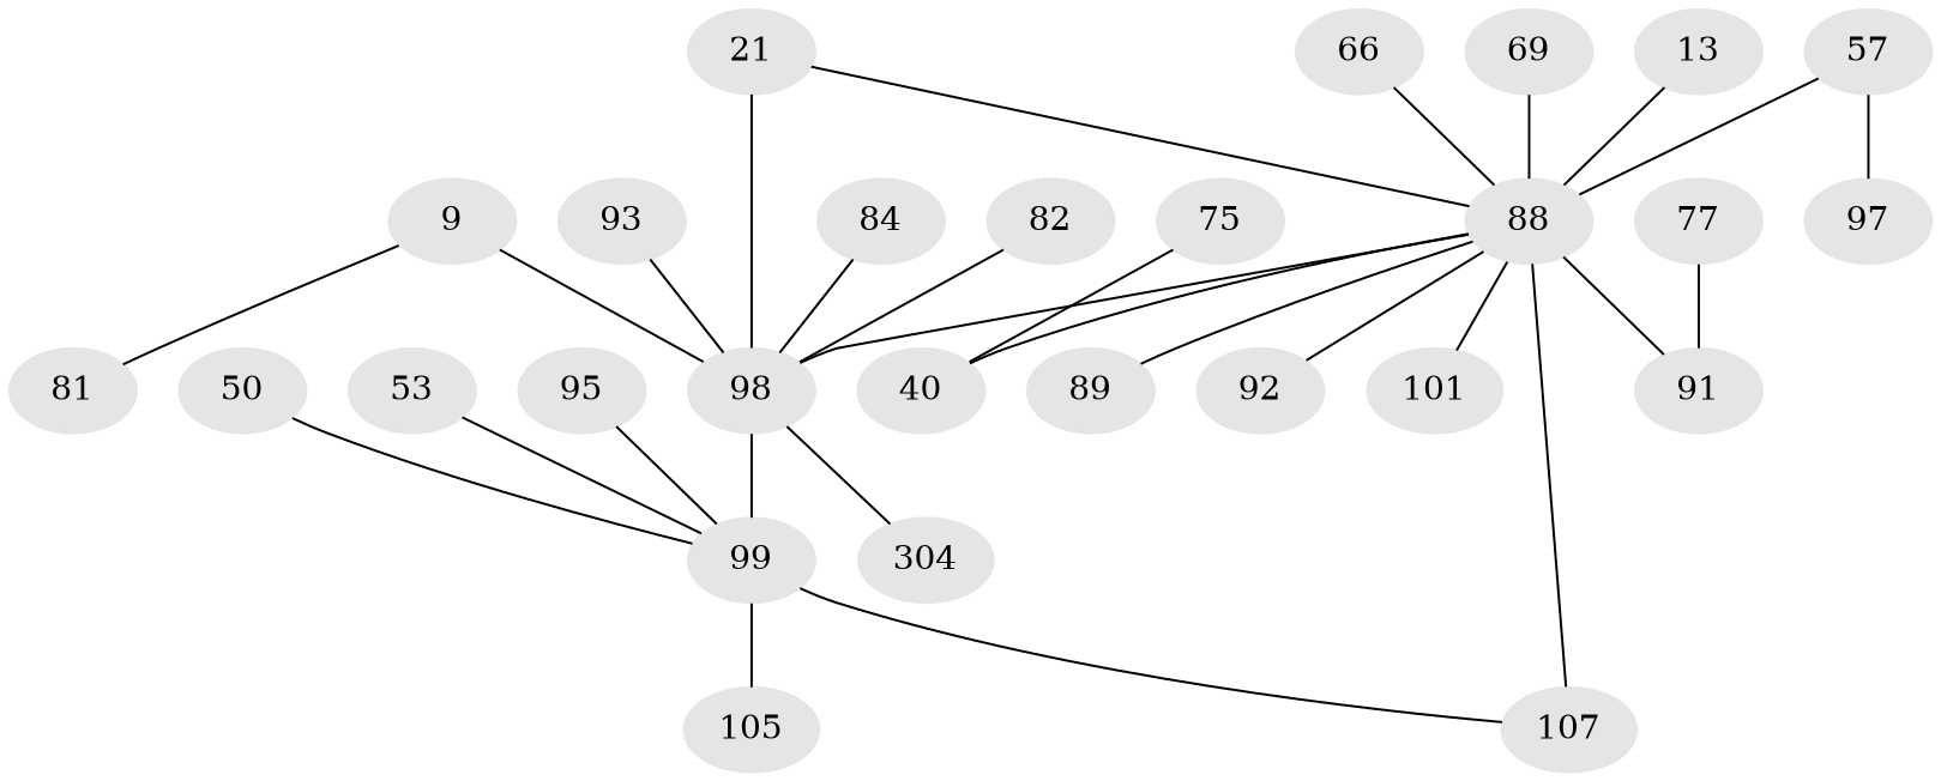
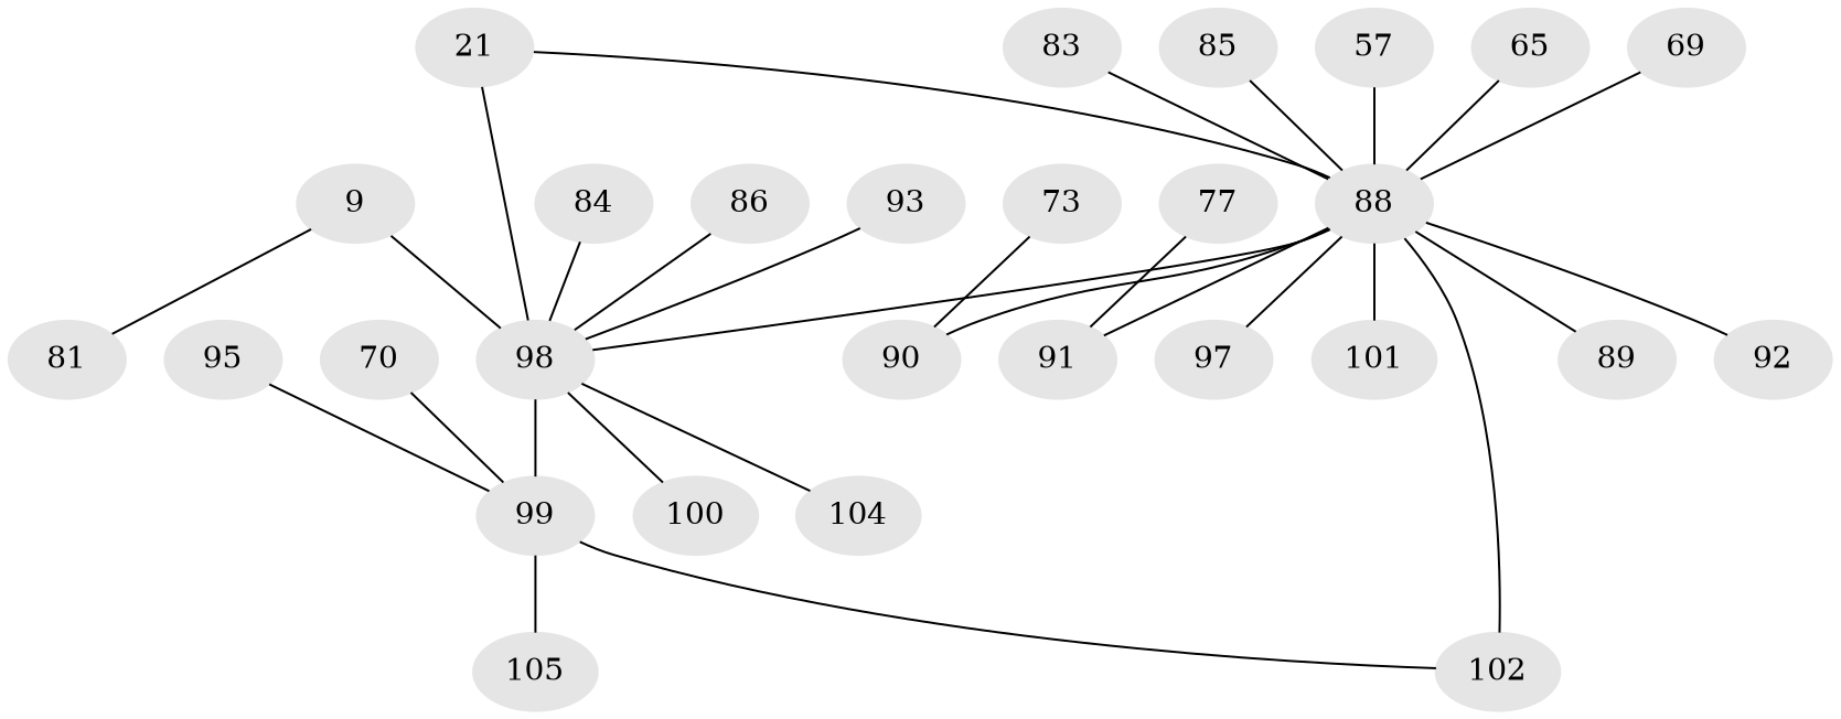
  graph {
    node [color=gray90 style=filled]
    9 [super="+7"]
    81 [super="+64"]
    98 [super="+24+96+26+31+35+43+54+61+67+68+72+76+78+80"]
    99 [super="+94+48+73+4+30"]
-   104 [super="+66" label=304]
+   100
+   104 [super="+66"]
    n7 [label=21 super="+21"]
    88 [super="+5+52+62+71+51+29+46+47+56"]
-   90 [super="+19+27" label=40]
+   90 [super="+19+27"]
    91 [super="+13"]
    89
    92 [super="+82"]
    97
    101
-   102 [label=107]
+   102
    105
-   50
-   53 [super="+40"]
+   50 [label=70]
    57
-   65 [label=66]
+   65
    69
-   75 [super="+45"]
+   75 [super="+45" label=73]
    77
-   83 [label=13]
+   83
    84 [super="+44"]
-   86 [label=82]
+   85
+   86
    93
    95
    9 -- 81
    9 -- 98 [weight=7]
    98 -- 99 [weight=4]
+   98 -- 100
    98 -- 104
    99 -- 102
    99 -- 105
    n7 -- 98 [weight=6]
    n7 -- 88
    88 -- 98 [weight=8]
    88 -- 90 [weight=7]
    88 -- 91 [weight=6]
    88 -- 89
    88 -- 92
-   57 -- 97
+   88 -- 97
    88 -- 101
    88 -- 102 [weight=13]
    50 -- 99
-   53 -- 99
    57 -- 88
    65 -- 88
    69 -- 88
    75 -- 90
    77 -- 91
    83 -- 88
    84 -- 98
+   85 -- 88
    86 -- 98
    93 -- 98
    95 -- 99
  }
